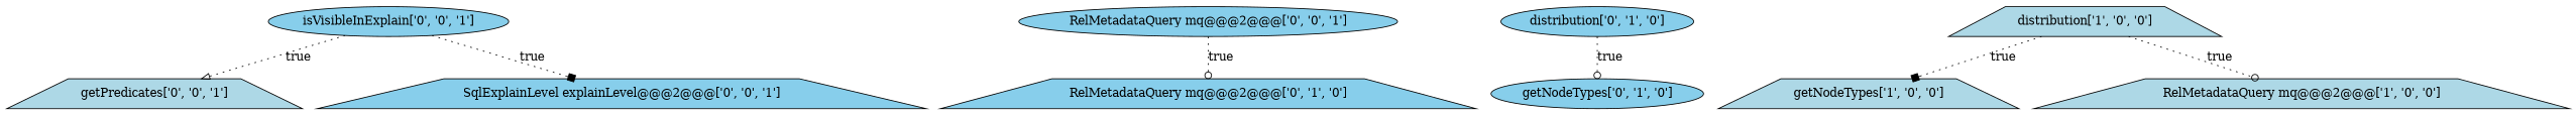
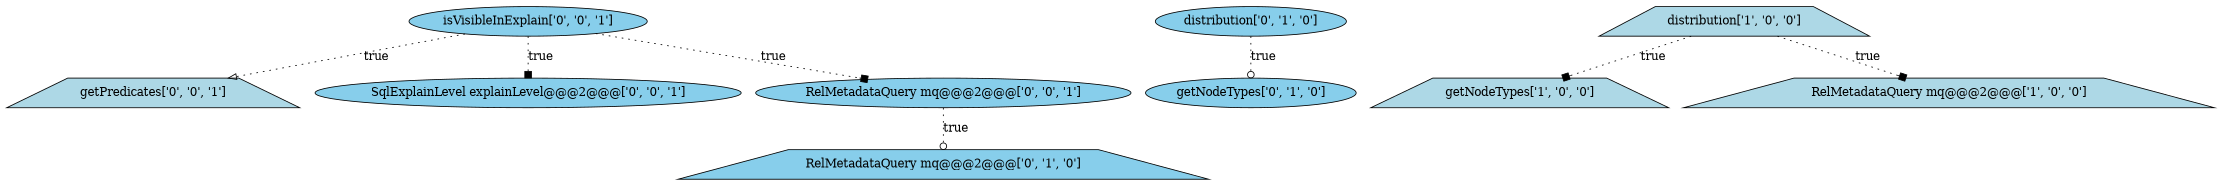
  digraph {
    node [fillcolor=skyblue shape=trapezium style=filled]
    edge [arrowhead=box style=dotted]
    n1 [label="isVisibleInExplain['0', '0', '1']" shape=ellipse]
    n2 [fillcolor=lightblue label="getPredicates['0', '0', '1']"]
-   n3 [label="SqlExplainLevel explainLevel@@@2@@@['0', '0', '1']"]
+   n3 [label="SqlExplainLevel explainLevel@@@2@@@['0', '0', '1']" shape=ellipse]
    n4 [label="RelMetadataQuery mq@@@2@@@['0', '0', '1']" shape=ellipse]
    n5 [label="RelMetadataQuery mq@@@2@@@['0', '1', '0']"]
    n6 [label="getNodeTypes['0', '1', '0']" shape=ellipse]
    n7 [fillcolor=lightblue label="getNodeTypes['1', '0', '0']"]
    n8 [label="distribution['0', '1', '0']" shape=ellipse]
    n9 [fillcolor=lightblue label="distribution['1', '0', '0']"]
    n10 [fillcolor=lightblue label="RelMetadataQuery mq@@@2@@@['1', '0', '0']"]
    n1 -> n2 [arrowhead=onormal label=true]
    n1 -> n3 [label=true]
+   n1 -> n4 [label=true]
    n4 -> n5 [arrowhead=odot label=true]
    n8 -> n6 [arrowhead=odot label=true]
    n9 -> n7 [label=true]
-   n9 -> n10 [arrowhead=odot label=true]
+   n9 -> n10 [label=true]
  }
